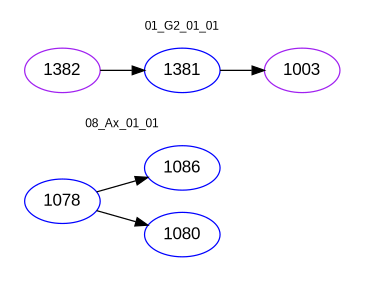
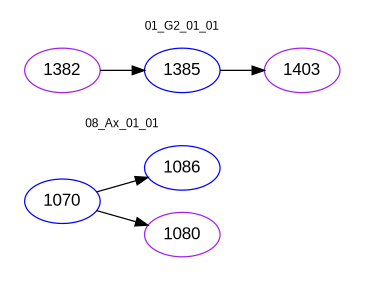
  digraph {
    fontname="Liberation Sans"
    rankdir=LR
    node [color=blue fontname="Liberation Sans"]
    edge [color=black fontname="Liberation Sans"]
-   n1 [label=1078]
-   n2 [label=1080]
+   n1 [label=1070]
+   n2 [color=purple label=1080]
    n3 [label=1086]
-   n4 [label=1381]
+   n4 [label=1385]
    n5 [color=purple label=1382]
-   n6 [color=purple label=1003]
+   n6 [color=purple label=1403]
    subgraph cluster_1 {
      color=white
      fontsize=10
      label="08_Ax_01_01"
      n1
      n2
      n3
    }
    subgraph cluster_2 {
      color=white
      fontsize=10
      label="01_G2_01_01"
      n4
      n5
      n6
    }
    n1 -> n2
    n1 -> n3
    n4 -> n6
    n5 -> n4
  }
